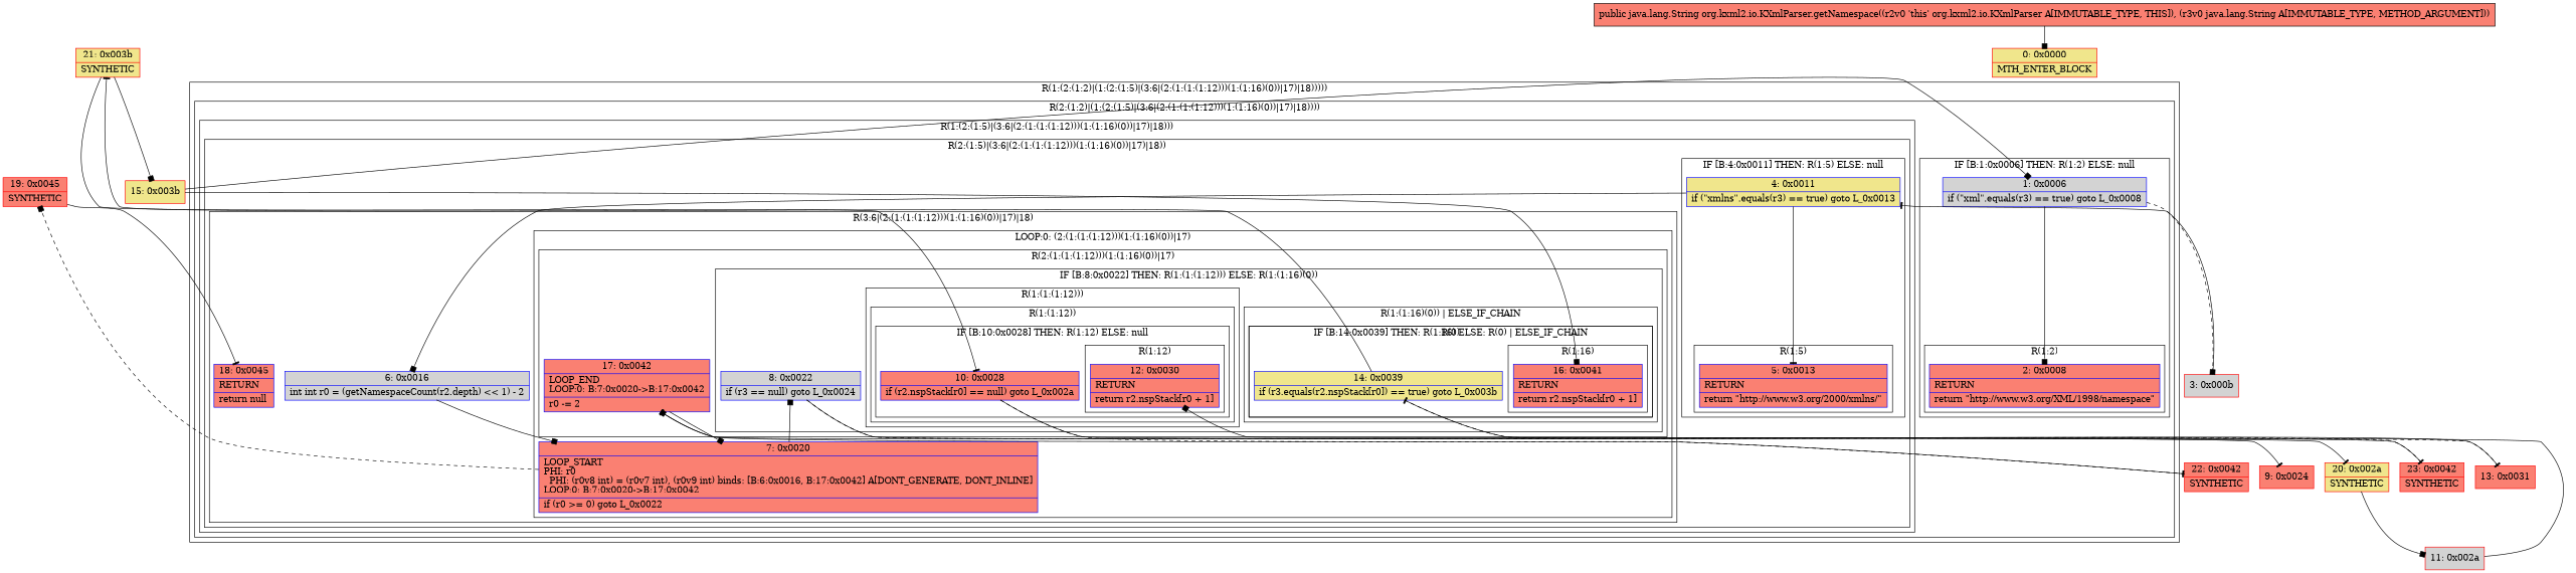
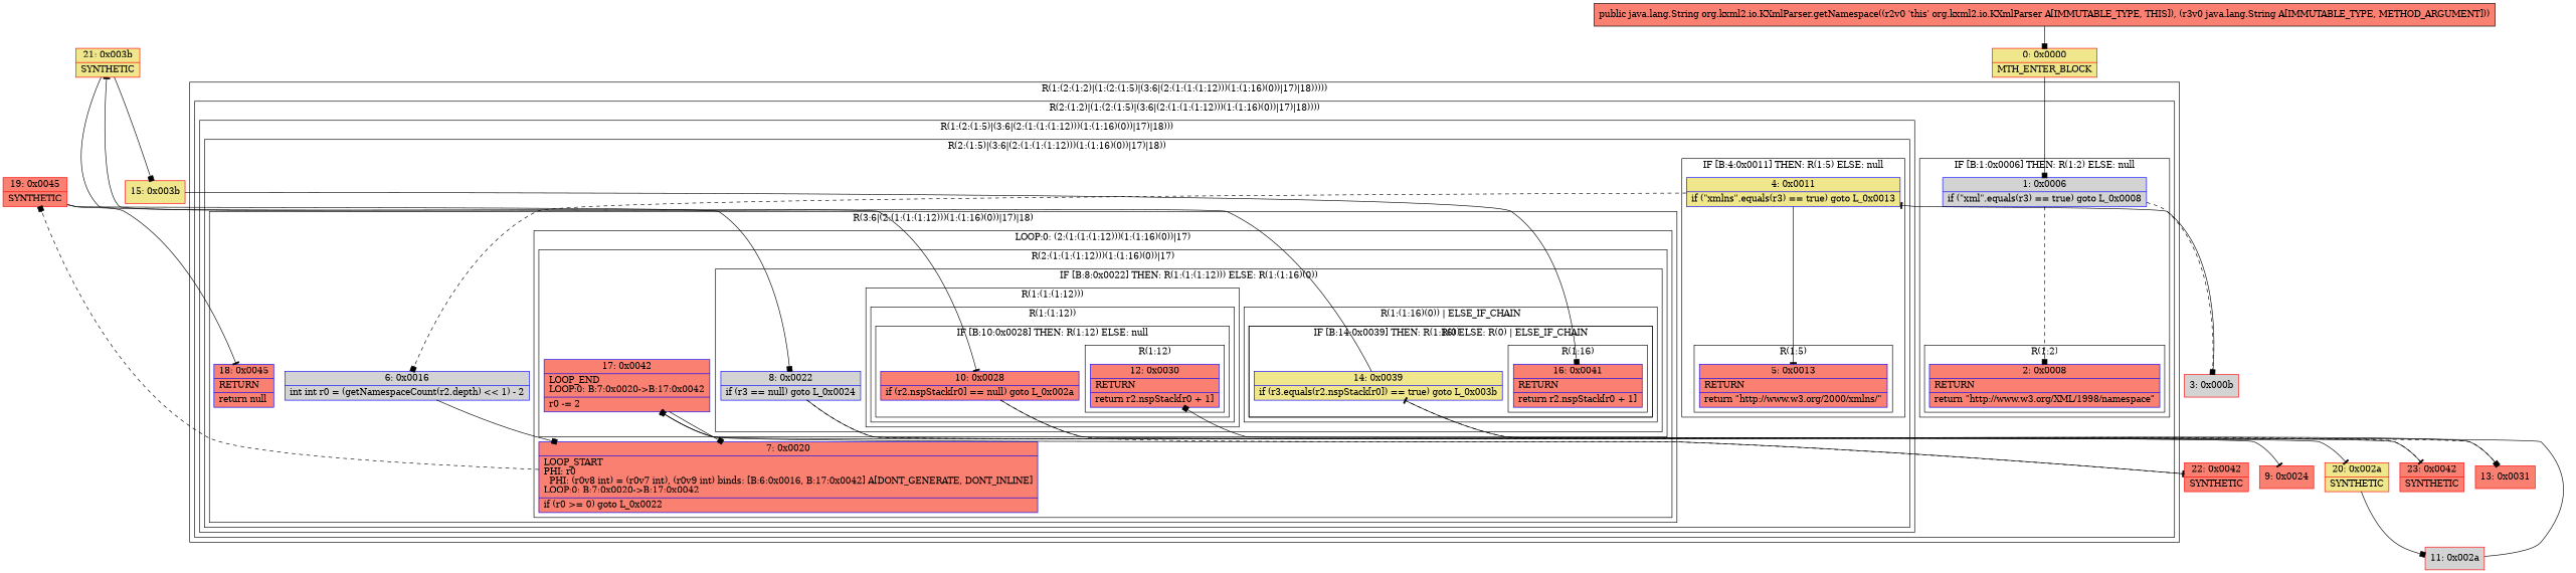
  digraph {
    node [color=blue fillcolor=salmon shape=record style=filled]
    edge [arrowhead=box]
    n1 [label="{2\:\ 0x0008|RETURN\l|return \"http:\/\/www.w3.org\/XML\/1998\/namespace\"\l}"]
    n2 [fillcolor=lightgrey label="{1\:\ 0x0006|if (\"xml\".equals(r3) == true) goto L_0x0008\l}"]
    n3 [label="{5\:\ 0x0013|RETURN\l|return \"http:\/\/www.w3.org\/2000\/xmlns\/\"\l}"]
    n4 [fillcolor=khaki label="{4\:\ 0x0011|if (\"xmlns\".equals(r3) == true) goto L_0x0013\l}"]
    n5 [label="{12\:\ 0x0030|RETURN\l|return r2.nspStack[r0 + 1]\l}"]
    n6 [label="{10\:\ 0x0028|if (r2.nspStack[r0] == null) goto L_0x002a\l}"]
    n7 [label="{16\:\ 0x0041|RETURN\l|return r2.nspStack[r0 + 1]\l}"]
    n8 [fillcolor=khaki label="{14\:\ 0x0039|if (r3.equals(r2.nspStack[r0]) == true) goto L_0x003b\l}"]
    n9 [fillcolor=lightgrey label="{8\:\ 0x0022|if (r3 == null) goto L_0x0024\l}"]
    n10 [label="{17\:\ 0x0042|LOOP_END\lLOOP:0: B:7:0x0020\-\>B:17:0x0042\l|r0 \-= 2\l}"]
    n11 [label="{7\:\ 0x0020|LOOP_START\lPHI: r0 \l  PHI: (r0v8 int) = (r0v7 int), (r0v9 int) binds: [B:6:0x0016, B:17:0x0042] A[DONT_GENERATE, DONT_INLINE]\lLOOP:0: B:7:0x0020\-\>B:17:0x0042\l|if (r0 \>= 0) goto L_0x0022\l}"]
    n12 [fillcolor=lightgrey label="{6\:\ 0x0016|int int r0 = (getNamespaceCount(r2.depth) \<\< 1) \- 2\l}"]
    n13 [label="{18\:\ 0x0045|RETURN\l|return null\l}"]
    n14 [color=red fillcolor=lightgrey label="{3\:\ 0x000b}"]
    n15 [color=red fillcolor=khaki label="{20\:\ 0x002a|SYNTHETIC\l}"]
    n16 [color=red label="{22\:\ 0x0042|SYNTHETIC\l}"]
    n17 [color=red fillcolor=khaki label="{21\:\ 0x003b|SYNTHETIC\l}"]
    n18 [color=red label="{23\:\ 0x0042|SYNTHETIC\l}"]
    n19 [color=red label="{9\:\ 0x0024}"]
    n20 [color=red label="{13\:\ 0x0031}"]
    n21 [color=red label="{19\:\ 0x0045|SYNTHETIC\l}"]
    n22 [color=red fillcolor=lightgrey label="{11\:\ 0x002a}"]
    n23 [color=red fillcolor=khaki label="{15\:\ 0x003b}"]
    n24 [color=red fillcolor=khaki label="{0\:\ 0x0000|MTH_ENTER_BLOCK\l}"]
    n25 [label="{public java.lang.String org.kxml2.io.KXmlParser.getNamespace((r2v0 'this' org.kxml2.io.KXmlParser A[IMMUTABLE_TYPE, THIS]), (r3v0 java.lang.String A[IMMUTABLE_TYPE, METHOD_ARGUMENT])) }" color=""]
    subgraph cluster_1 {
      label="R(1:(2:(1:2)|(1:(2:(1:5)|(3:6|(2:(1:(1:(1:12)))(1:(1:16)(0))|17)|18)))))"
      subgraph cluster_2 {
        label="R(2:(1:2)|(1:(2:(1:5)|(3:6|(2:(1:(1:(1:12)))(1:(1:16)(0))|17)|18))))"
        subgraph cluster_3 {
          label="IF [B:1:0x0006] THEN: R(1:2) ELSE: null"
          n2
          subgraph cluster_4 {
            label="R(1:2)"
            n1
          }
        }
        subgraph cluster_5 {
          label="R(1:(2:(1:5)|(3:6|(2:(1:(1:(1:12)))(1:(1:16)(0))|17)|18)))"
          subgraph cluster_6 {
            label="R(2:(1:5)|(3:6|(2:(1:(1:(1:12)))(1:(1:16)(0))|17)|18))"
            subgraph cluster_7 {
              label="IF [B:4:0x0011] THEN: R(1:5) ELSE: null"
              n4
              subgraph cluster_8 {
                label="R(1:5)"
                n3
              }
            }
            subgraph cluster_9 {
              label="R(3:6|(2:(1:(1:(1:12)))(1:(1:16)(0))|17)|18)"
              n12
              n13
              subgraph cluster_10 {
                label="LOOP:0: (2:(1:(1:(1:12)))(1:(1:16)(0))|17)"
                n11
                subgraph cluster_11 {
                  label="R(2:(1:(1:(1:12)))(1:(1:16)(0))|17)"
                  n10
                  subgraph cluster_12 {
                    label="IF [B:8:0x0022] THEN: R(1:(1:(1:12))) ELSE: R(1:(1:16)(0))"
                    n9
                    subgraph cluster_13 {
                      label="R(1:(1:(1:12)))"
                      subgraph cluster_14 {
                        label="R(1:(1:12))"
                        subgraph cluster_15 {
                          label="IF [B:10:0x0028] THEN: R(1:12) ELSE: null"
                          n6
                          subgraph cluster_16 {
                            label="R(1:12)"
                            n5
                          }
                        }
                      }
                    }
                    subgraph cluster_17 {
                      label="R(1:(1:16)(0)) | ELSE_IF_CHAIN\l"
                      subgraph cluster_18 {
                        label="IF [B:14:0x0039] THEN: R(1:16) ELSE: R(0) | ELSE_IF_CHAIN\l"
                        n8
                        subgraph cluster_19 {
                          label="R(1:16)"
                          n7
                        }
                        subgraph cluster_20 {
                          label="R(0)"
                        }
                      }
                    }
                  }
                }
              }
            }
          }
        }
      }
    }
-   n2 -> n1
+   n2 -> n1 [style=dashed]
    n2 -> n14 [style=dashed]
    n4 -> n3 [arrowhead=tee]
-   n4 -> n12 [style=solid]
+   n4 -> n12 [style=dashed]
    n6 -> n15 [arrowhead=tee]
    n6 -> n16 [arrowhead=tee style=dashed]
    n8 -> n17 [arrowhead=tee]
    n8 -> n18 [arrowhead=tee style=dashed]
    n9 -> n19 [arrowhead=tee]
-   n9 -> n20 [arrowhead=tee style=dashed]
+   n9 -> n20 [style=dashed]
    n10 -> n11
-   n11 -> n9
+   n21 -> n9
    n11 -> n21 [style=dashed]
    n12 -> n11
    n14 -> n4 [arrowhead=tee]
    n15 -> n22
    n16 -> n10
    n17 -> n6 [arrowhead=tee]
    n17 -> n23
    n18 -> n10 [arrowhead=tee]
    n20 -> n8 [arrowhead=tee]
    n21 -> n13 [arrowhead=tee]
    n22 -> n5
    n23 -> n7
-   n23 -> n2
+   n24 -> n2
    n25 -> n24
  }
